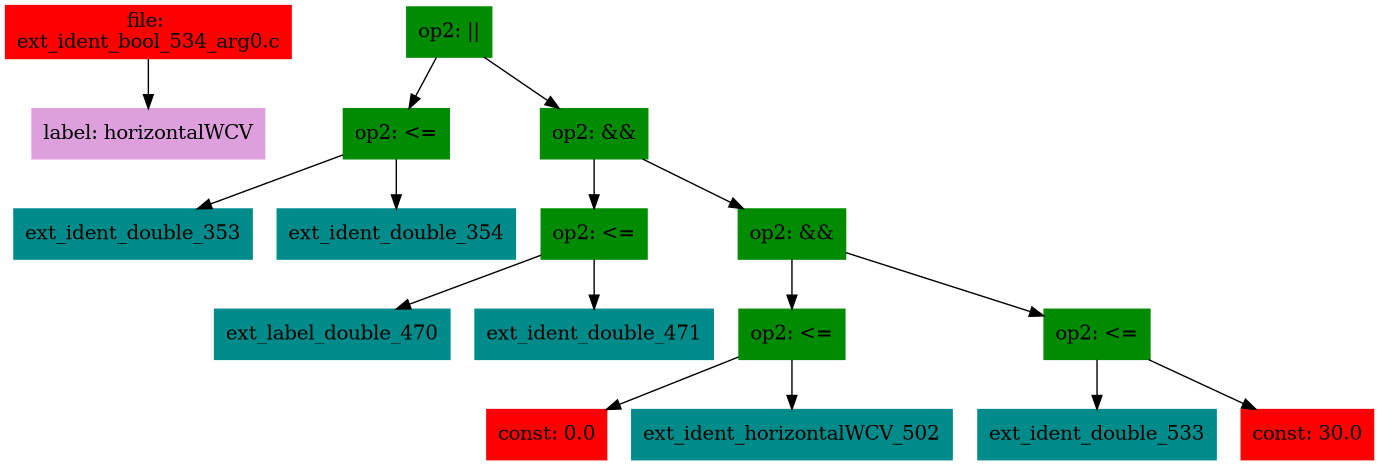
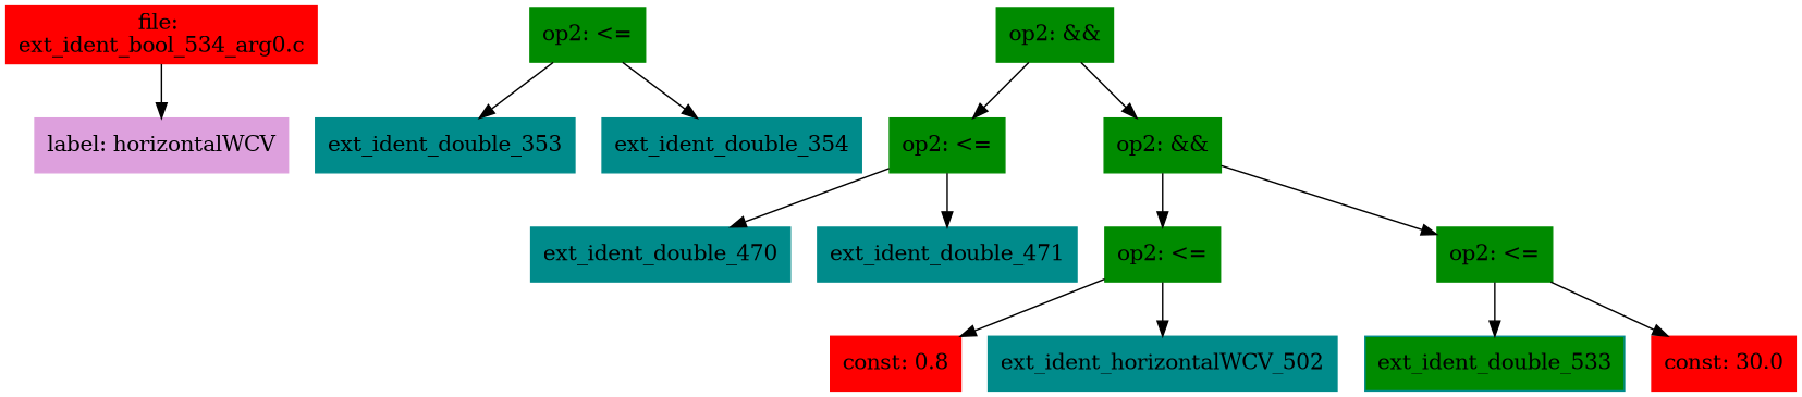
  digraph {
    node [color=green4 shape=box style=filled]
    n1 [color=red label="file: \next_ident_bool_534_arg0.c"]
    n2 [color=plum label="label: horizontalWCV"]
-   n3 [label="op2: ||"]
    n4 [label="op2: <="]
    n5 [label="op2: &&"]
    n6 [color=cyan4 label=ext_ident_double_353]
    n7 [color=cyan4 label=ext_ident_double_354]
    n8 [label="op2: <="]
    n9 [label="op2: &&"]
-   n10 [color=cyan4 label=ext_label_double_470]
+   n10 [color=cyan4 label=ext_ident_double_470]
    n11 [color=cyan4 label=ext_ident_double_471]
    n12 [label="op2: <="]
    n13 [label="op2: <="]
-   n14 [color=red1 label="const: 0.0"]
+   n14 [color=red1 label="const: 0.8"]
    n15 [color=cyan4 label=ext_ident_horizontalWCV_502]
-   n16 [color=cyan4 label=ext_ident_double_533]
+   n16 [color=cyan4 label=ext_ident_double_533 fillcolor=green4]
    n17 [color=red1 label="const: 30.0"]
    n1 -> n2
-   n3 -> n4
-   n3 -> n5
    n4 -> n6
    n4 -> n7
    n5 -> n8
    n5 -> n9
    n8 -> n10
    n8 -> n11
    n9 -> n12
    n9 -> n13
    n12 -> n14
    n12 -> n15
    n13 -> n16
    n13 -> n17
  }
